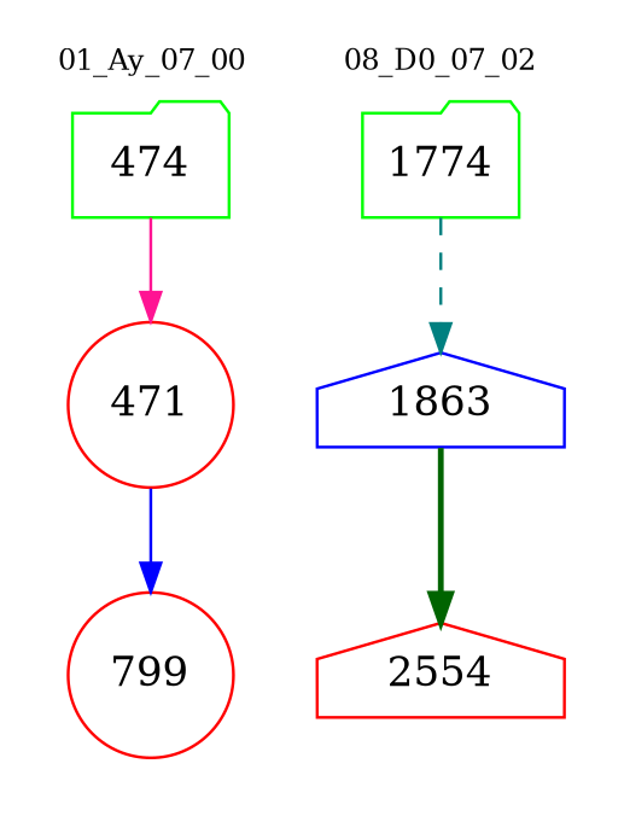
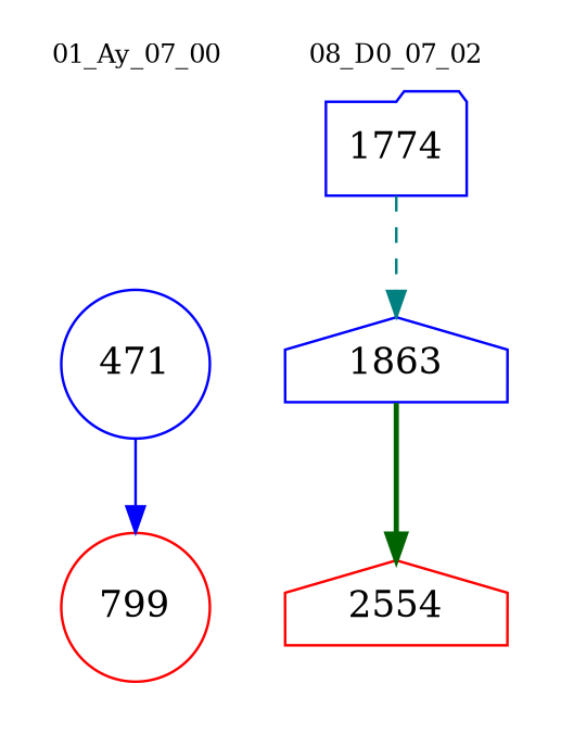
  digraph {
    node [color=green shape=folder]
    edge [style=solid]
-   n1 [label=474]
-   n2 [color=red label=471 shape=circle]
+   n2 [color=blue label=471 shape=circle]
    n3 [color=red label=799 shape=circle]
-   n4 [label=1774]
+   n4 [color=blue label=1774]
    n5 [color=blue label=1863 shape=house]
    n6 [color=red label=2554 shape=house]
    subgraph cluster_1 {
      color=white
      fontsize=10
      label="01_Ay_07_00"
-     n1
      n2
      n3
    }
    subgraph cluster_2 {
      color=white
      fontsize=10
      label="08_D0_07_02"
      n4
      n5
      n6
    }
-   n1 -> n2 [color=deeppink]
    n2 -> n3 [color=blue]
    n4 -> n5 [color=teal style=dashed]
    n5 -> n6 [color=darkgreen style=bold]
  }
